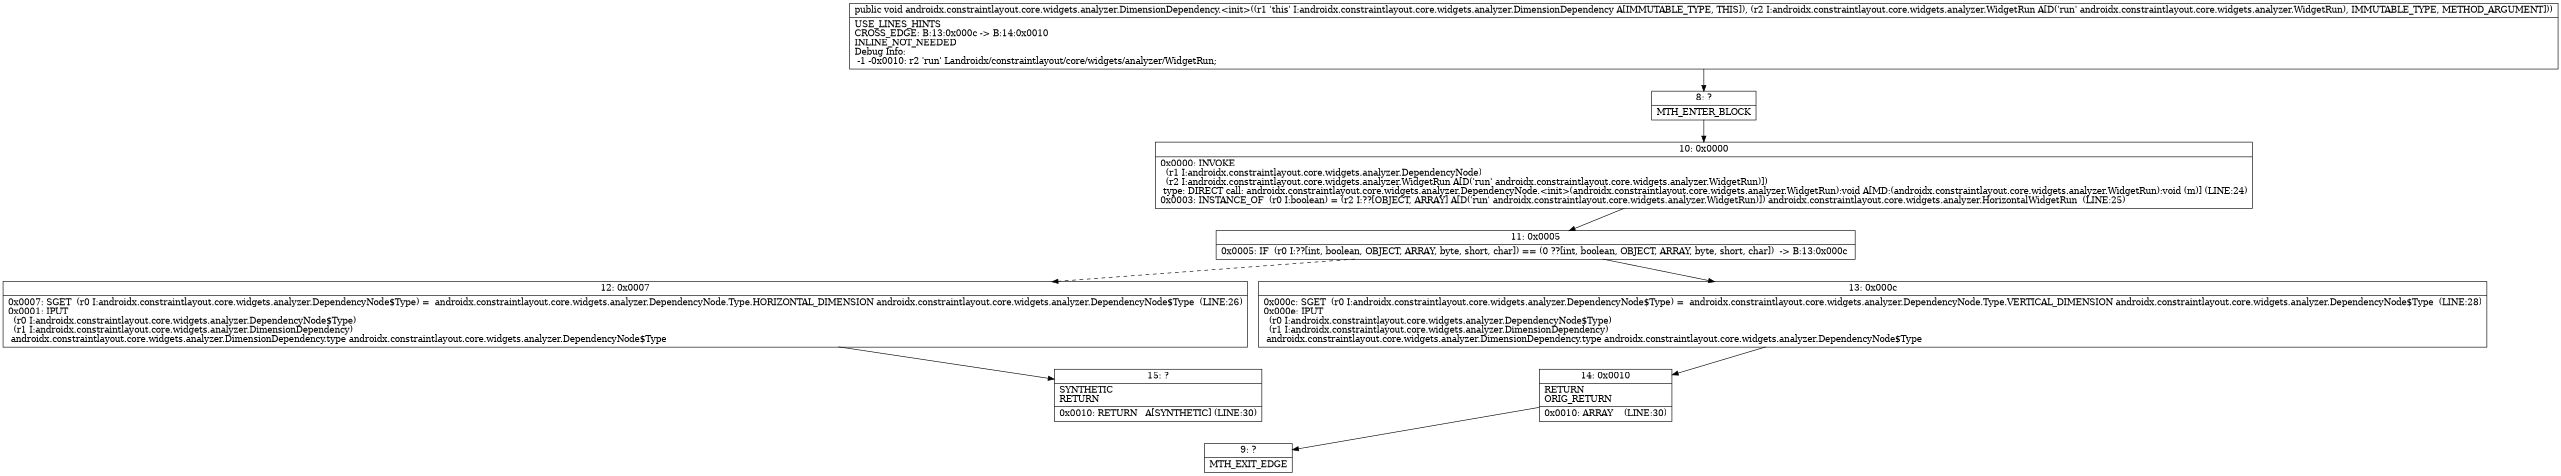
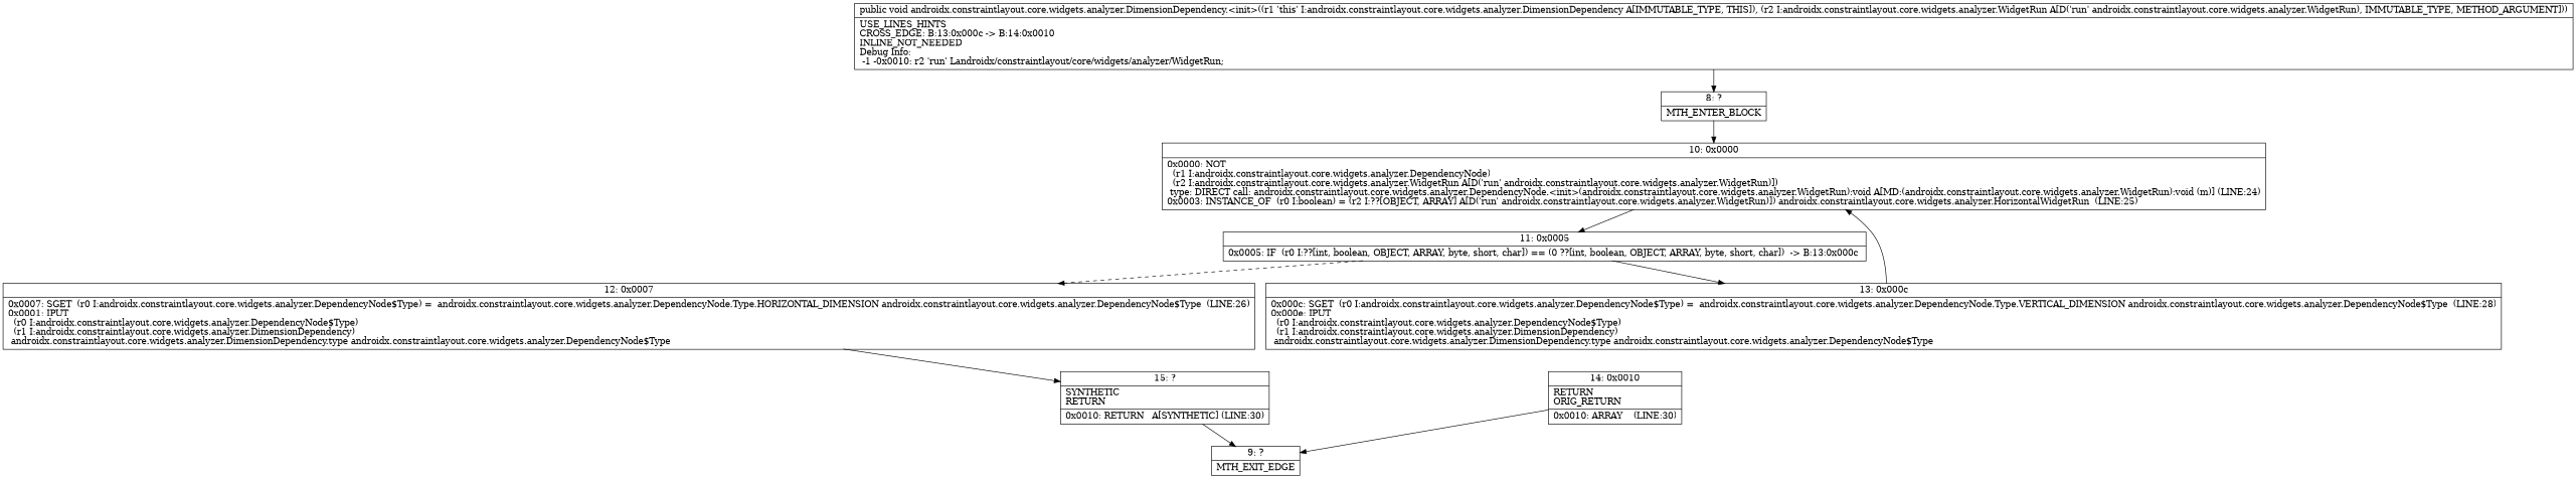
  digraph {
    node [shape=record]
    n1 [label="{8\:\ ?|MTH_ENTER_BLOCK\l}"]
-   n2 [label="{10\:\ 0x0000|0x0000: INVOKE  \l  (r1 I:androidx.constraintlayout.core.widgets.analyzer.DependencyNode)\l  (r2 I:androidx.constraintlayout.core.widgets.analyzer.WidgetRun A[D('run' androidx.constraintlayout.core.widgets.analyzer.WidgetRun)])\l type: DIRECT call: androidx.constraintlayout.core.widgets.analyzer.DependencyNode.\<init\>(androidx.constraintlayout.core.widgets.analyzer.WidgetRun):void A[MD:(androidx.constraintlayout.core.widgets.analyzer.WidgetRun):void (m)] (LINE:24)\l0x0003: INSTANCE_OF  (r0 I:boolean) = (r2 I:??[OBJECT, ARRAY] A[D('run' androidx.constraintlayout.core.widgets.analyzer.WidgetRun)]) androidx.constraintlayout.core.widgets.analyzer.HorizontalWidgetRun  (LINE:25)\l}"]
+   n2 [label="{10\:\ 0x0000|0x0000: NOT  \l  (r1 I:androidx.constraintlayout.core.widgets.analyzer.DependencyNode)\l  (r2 I:androidx.constraintlayout.core.widgets.analyzer.WidgetRun A[D('run' androidx.constraintlayout.core.widgets.analyzer.WidgetRun)])\l type: DIRECT call: androidx.constraintlayout.core.widgets.analyzer.DependencyNode.\<init\>(androidx.constraintlayout.core.widgets.analyzer.WidgetRun):void A[MD:(androidx.constraintlayout.core.widgets.analyzer.WidgetRun):void (m)] (LINE:24)\l0x0003: INSTANCE_OF  (r0 I:boolean) = (r2 I:??[OBJECT, ARRAY] A[D('run' androidx.constraintlayout.core.widgets.analyzer.WidgetRun)]) androidx.constraintlayout.core.widgets.analyzer.HorizontalWidgetRun  (LINE:25)\l}"]
    n3 [label="{11\:\ 0x0005|0x0005: IF  (r0 I:??[int, boolean, OBJECT, ARRAY, byte, short, char]) == (0 ??[int, boolean, OBJECT, ARRAY, byte, short, char])  \-\> B:13:0x000c \l}"]
    n4 [label="{12\:\ 0x0007|0x0007: SGET  (r0 I:androidx.constraintlayout.core.widgets.analyzer.DependencyNode$Type) =  androidx.constraintlayout.core.widgets.analyzer.DependencyNode.Type.HORIZONTAL_DIMENSION androidx.constraintlayout.core.widgets.analyzer.DependencyNode$Type  (LINE:26)\l0x0001: IPUT  \l  (r0 I:androidx.constraintlayout.core.widgets.analyzer.DependencyNode$Type)\l  (r1 I:androidx.constraintlayout.core.widgets.analyzer.DimensionDependency)\l androidx.constraintlayout.core.widgets.analyzer.DimensionDependency.type androidx.constraintlayout.core.widgets.analyzer.DependencyNode$Type \l}"]
    n5 [label="{13\:\ 0x000c|0x000c: SGET  (r0 I:androidx.constraintlayout.core.widgets.analyzer.DependencyNode$Type) =  androidx.constraintlayout.core.widgets.analyzer.DependencyNode.Type.VERTICAL_DIMENSION androidx.constraintlayout.core.widgets.analyzer.DependencyNode$Type  (LINE:28)\l0x000e: IPUT  \l  (r0 I:androidx.constraintlayout.core.widgets.analyzer.DependencyNode$Type)\l  (r1 I:androidx.constraintlayout.core.widgets.analyzer.DimensionDependency)\l androidx.constraintlayout.core.widgets.analyzer.DimensionDependency.type androidx.constraintlayout.core.widgets.analyzer.DependencyNode$Type \l}"]
    n6 [label="{15\:\ ?|SYNTHETIC\lRETURN\l|0x0010: RETURN   A[SYNTHETIC] (LINE:30)\l}"]
    n7 [label="{14\:\ 0x0010|RETURN\lORIG_RETURN\l|0x0010: ARRAY    (LINE:30)\l}"]
    n8 [label="{9\:\ ?|MTH_EXIT_EDGE\l}"]
    n9 [label="{public void androidx.constraintlayout.core.widgets.analyzer.DimensionDependency.\<init\>((r1 'this' I:androidx.constraintlayout.core.widgets.analyzer.DimensionDependency A[IMMUTABLE_TYPE, THIS]), (r2 I:androidx.constraintlayout.core.widgets.analyzer.WidgetRun A[D('run' androidx.constraintlayout.core.widgets.analyzer.WidgetRun), IMMUTABLE_TYPE, METHOD_ARGUMENT]))  | USE_LINES_HINTS\lCROSS_EDGE: B:13:0x000c \-\> B:14:0x0010\lINLINE_NOT_NEEDED\lDebug Info:\l  \-1 \-0x0010: r2 'run' Landroidx\/constraintlayout\/core\/widgets\/analyzer\/WidgetRun;\l}"]
    n1 -> n2
    n2 -> n3
    n3 -> n4 [style=dashed]
    n3 -> n5
    n4 -> n6
-   n5 -> n7
+   n5 -> n2
+   n6 -> n8
    n7 -> n8
    n9 -> n1
  }
